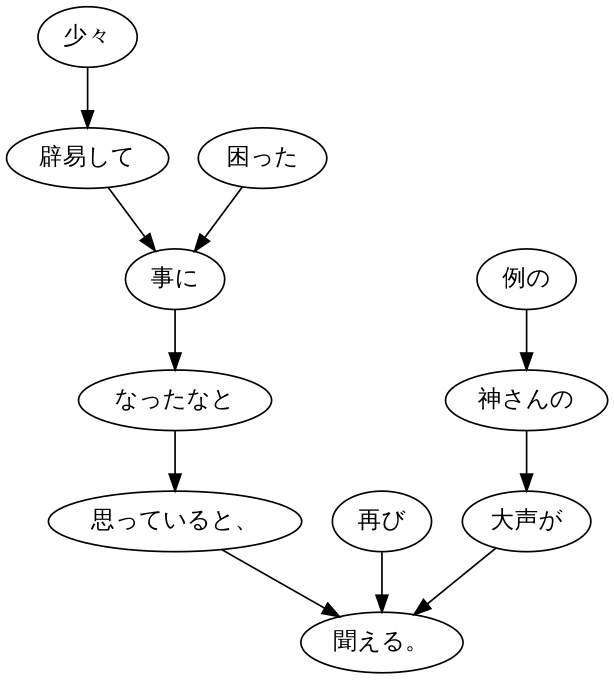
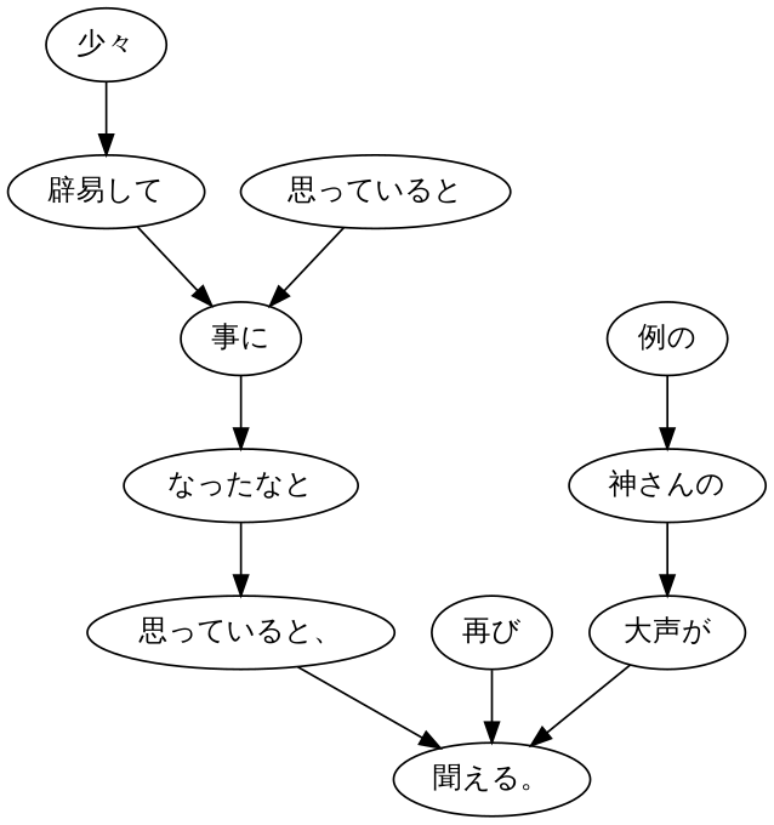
  digraph {
    fontname="Playfair Display"
    node [fontname="Playfair Display"]
    edge [fontname="Playfair Display"]
    n1 [label="少々"]
    n2 [label="辟易して"]
    n3 [label="事に"]
-   n4 [label="困った"]
+   n4 [label="思っていると"]
    n5 [label="なったなと"]
    n6 [label="思っていると、"]
    n7 [label="聞える。"]
    n8 [label="再び"]
    n9 [label="例の"]
    n10 [label="神さんの"]
    n11 [label="大声が"]
    n1 -> n2
    n2 -> n3
    n3 -> n5
    n4 -> n3
    n5 -> n6
    n6 -> n7
    n8 -> n7
    n9 -> n10
    n10 -> n11
    n11 -> n7
  }
